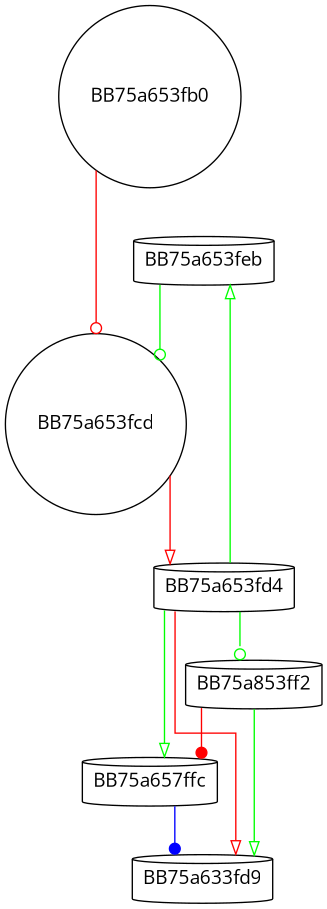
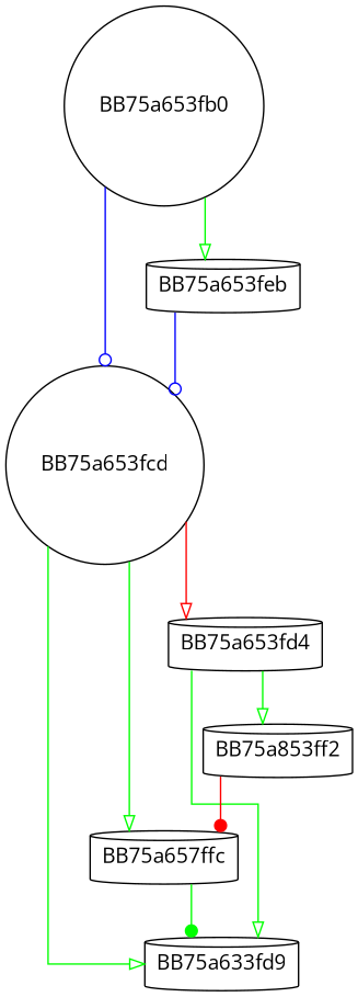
  digraph {
    fontname="Open Sans"
    splines=ortho
    node [fontname="Open Sans" shape=cylinder]
    edge [arrowhead=onormal color=green fontname="Open Sans"]
    BB75a653fb0 [shape=circle]
    BB75a653feb
    BB75a653fcd [shape=circle]
    n4 [label=BB75a657ffc]
    BB75a653fd4
    n6 [label=BB75a633fd9]
    n7 [label=BB75a853ff2]
-   BB75a653fd4 -> BB75a653feb
-   BB75a653fb0 -> BB75a653fcd [arrowhead=odot color=red]
-   BB75a653feb -> BB75a653fcd [arrowhead=odot]
-   BB75a653fd4 -> n4
+   BB75a653fb0 -> BB75a653feb
+   BB75a653fb0 -> BB75a653fcd [arrowhead=odot color=blue]
+   BB75a653feb -> BB75a653fcd [arrowhead=odot color=blue]
+   BB75a653fcd -> n4
    BB75a653fcd -> BB75a653fd4 [color=red]
-   n4 -> n6 [arrowhead=dot color=blue]
-   BB75a653fd4 -> n6 [color=red]
-   BB75a653fd4 -> n7 [arrowhead=odot]
+   n4 -> n6 [arrowhead=dot]
+   BB75a653fd4 -> n6
+   BB75a653fd4 -> n7
    n7 -> n4 [arrowhead=dot color=red]
-   n7 -> n6
+   BB75a653fcd -> n6
  }
